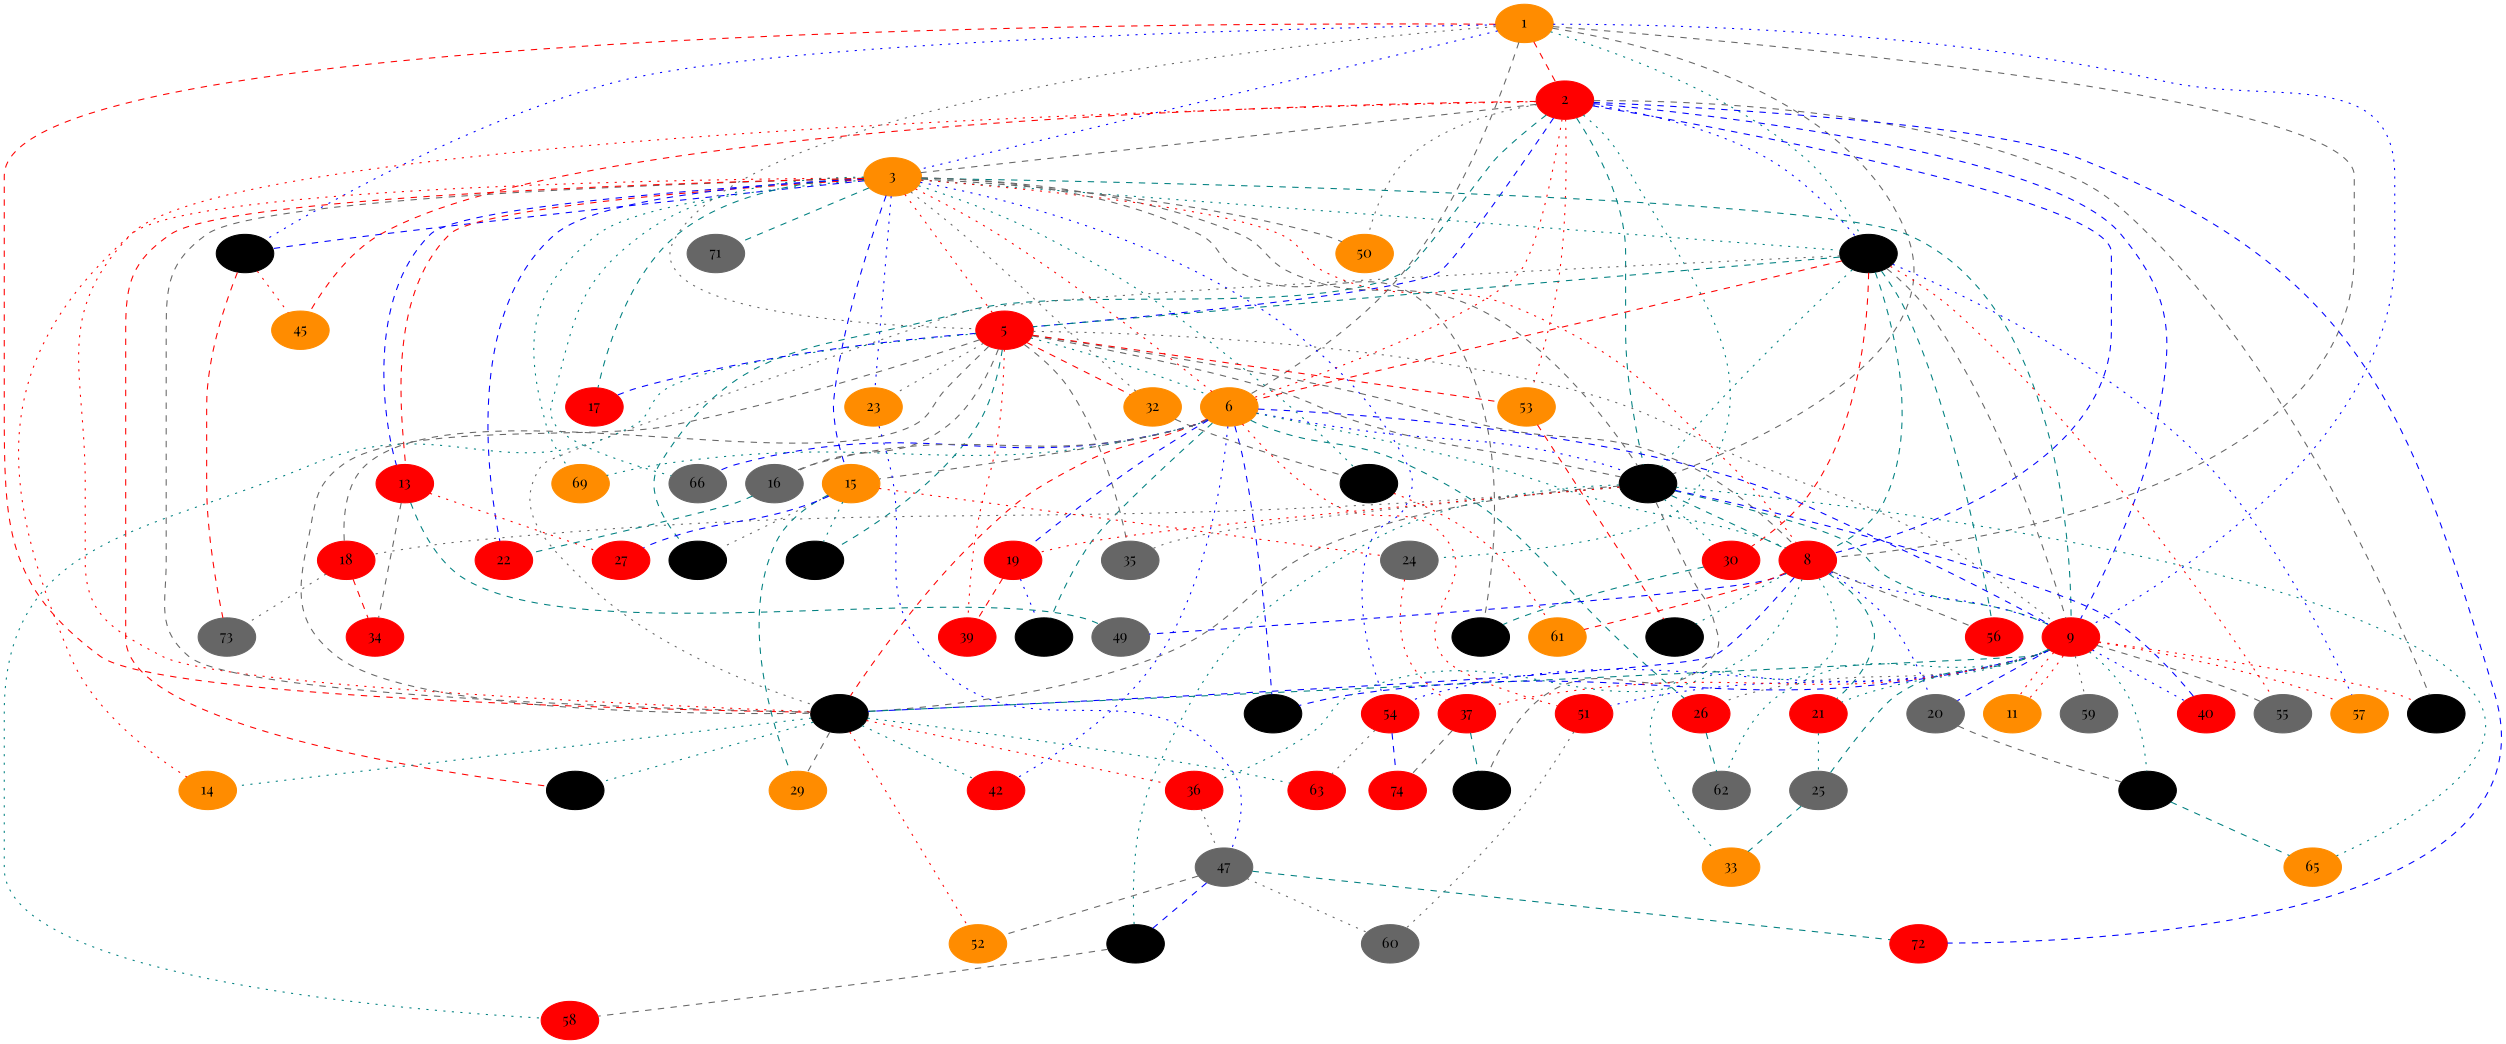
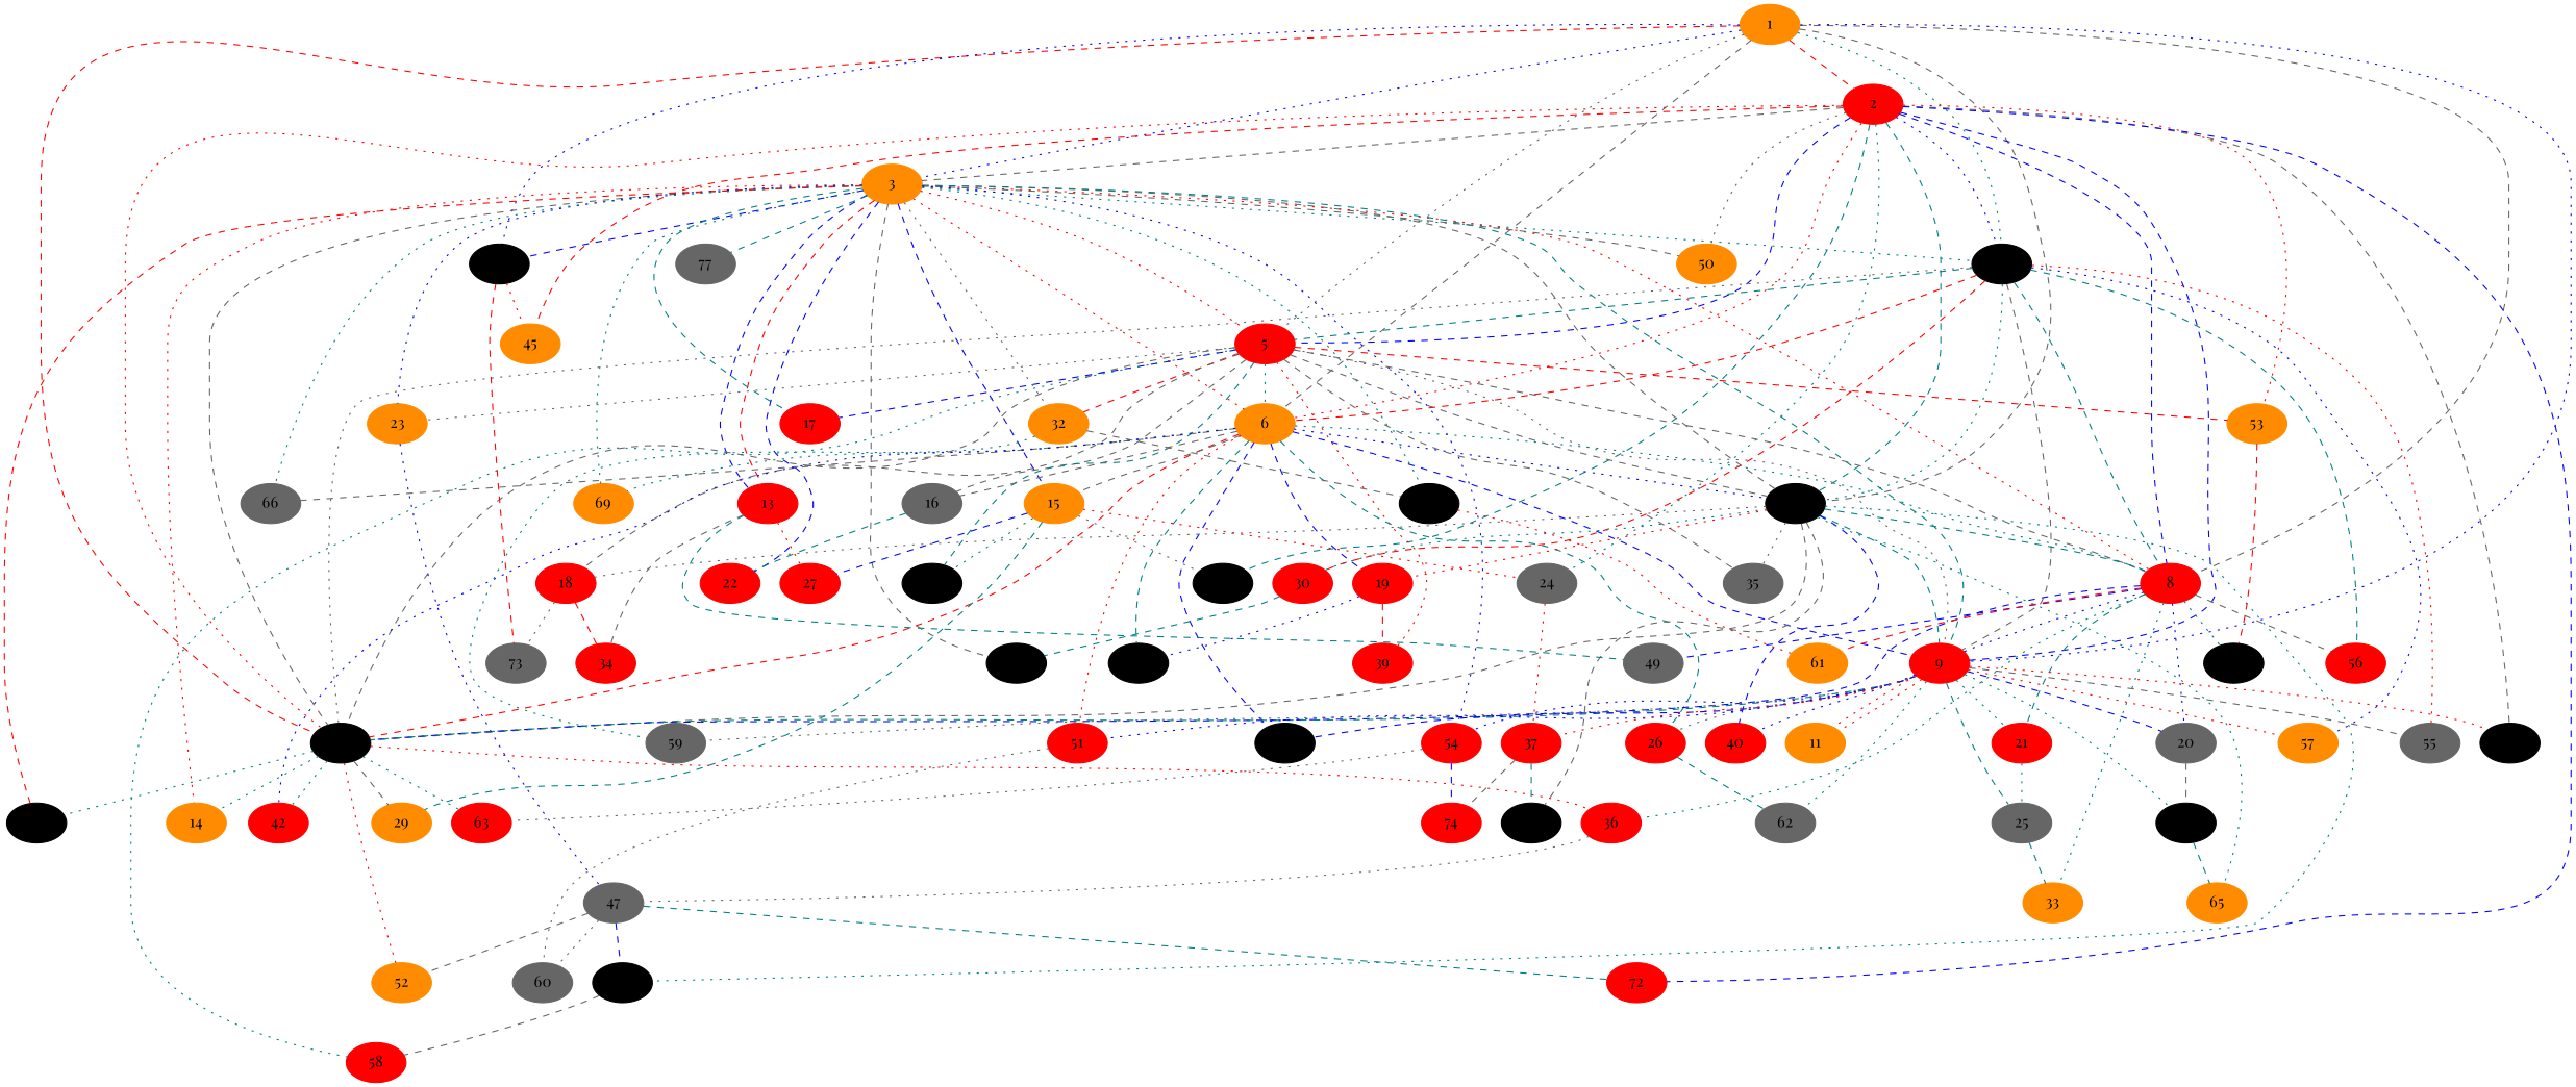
  graph {
    fontname="Playfair Display"
    node [color=red fontname="Playfair Display" style=filled]
    edge [color=teal fontname="Playfair Display" style=dashed]
    1 [color=darkorange]
    2
    3 [color=darkorange]
    4 [color=black]
    5
    6 [color=darkorange]
    7 [color=black]
    8
    9
    10 [color=black]
    38 [color=black]
    24 [color=gray40]
    28 [color=black]
    45 [color=darkorange]
    46 [color=black]
    50 [color=darkorange]
    53 [color=darkorange]
    72
    13
    14 [color=darkorange]
    15 [color=darkorange]
    17
    22
    23 [color=darkorange]
    31 [color=black]
    32 [color=darkorange]
    43 [color=black]
    54
    66 [color=gray40]
    67 [color=black]
    69 [color=darkorange]
-   71 [color=gray40]
+   71 [color=gray40 label=77]
    30
    55 [color=gray40]
    56
    57 [color=darkorange]
    16 [color=gray40]
    18
    35 [color=gray40]
    39
    58
    64 [color=black]
    12 [color=black]
    19
    26
    42
    51
    70 [color=black]
    40
    41 [color=black]
    48 [color=black]
    65 [color=darkorange]
    20 [color=gray40]
    21
    33 [color=darkorange]
    36
    49 [color=gray40]
    61 [color=darkorange]
    68 [color=black]
    11 [color=darkorange]
    25 [color=gray40]
    37
    44 [color=black]
    59 [color=gray40]
    62 [color=gray40]
    29 [color=darkorange]
    52 [color=darkorange]
    63
    73 [color=gray40]
    27
    34
    47 [color=gray40]
    74
    60 [color=gray40]
    1 -- 2 [color=red]
    1 -- 3 [color=blue style=dotted]
    1 -- 4 [style=dotted]
    1 -- 5 [color=gray40 style=dotted]
    1 -- 6 [color=gray40]
    1 -- 7 [color=gray40]
    1 -- 8 [color=gray40]
    1 -- 9 [color=blue style=dotted]
    1 -- 10 [color=red]
    1 -- 38 [color=blue style=dotted]
    2 -- 3 [color=gray40]
    2 -- 4 [color=blue style=dotted]
    2 -- 5 [color=blue]
    2 -- 6 [color=red style=dotted]
    2 -- 7
    2 -- 8 [color=blue]
    2 -- 9 [color=blue]
    2 -- 10 [color=red style=dotted]
    2 -- 24 [style=dotted]
    2 -- 28
    2 -- 45 [color=red]
    2 -- 46 [color=gray40]
    2 -- 50 [color=gray40 style=dotted]
    2 -- 53 [color=red style=dotted]
    2 -- 72 [color=blue]
    3 -- 4 [style=dotted]
    3 -- 5 [color=red style=dotted]
    3 -- 6 [color=red style=dotted]
    3 -- 7 [color=gray40]
    3 -- 8 [color=red style=dotted]
    3 -- 9
    3 -- 10 [color=gray40]
    3 -- 38 [color=blue]
    3 -- 50 [color=gray40]
    3 -- 13 [color=blue]
    3 -- 13 [color=red]
    3 -- 14 [color=red style=dotted]
    3 -- 15 [color=blue]
    3 -- 17
    3 -- 22 [color=blue]
    3 -- 23 [color=blue style=dotted]
    3 -- 31 [color=red]
    3 -- 32 [color=gray40 style=dotted]
    3 -- 43 [style=dotted]
    3 -- 54 [color=blue style=dotted]
    3 -- 66 [style=dotted]
    3 -- 67 [color=gray40]
    3 -- 69 [style=dotted]
    3 -- 71
    4 -- 5
    4 -- 6 [color=red]
    4 -- 7 [style=dotted]
    4 -- 8
    4 -- 9 [color=gray40]
    4 -- 10 [color=gray40 style=dotted]
    4 -- 30 [color=red]
    4 -- 55 [color=red style=dotted]
    4 -- 56
    4 -- 57 [color=blue style=dotted]
    5 -- 6 [style=dotted]
    5 -- 7 [color=gray40]
    5 -- 8 [color=gray40]
    5 -- 9 [color=gray40 style=dotted]
    5 -- 10 [color=gray40]
    5 -- 53 [color=red]
    5 -- 17 [color=blue]
    5 -- 23 [color=gray40 style=dotted]
    5 -- 32 [color=red]
    5 -- 16 [color=gray40]
    5 -- 18 [color=gray40]
    5 -- 35 [color=gray40]
    5 -- 39 [color=red style=dotted]
    5 -- 58 [style=dotted]
    5 -- 64
    6 -- 7 [color=blue style=dotted]
    6 -- 8 [style=dotted]
    6 -- 9 [color=blue]
    6 -- 10 [color=red]
    6 -- 15 [color=gray40]
-   6 -- 66 [color=blue]
+   6 -- 66 [color=gray40]
    6 -- 69 [style=dotted]
    6 -- 16 [color=gray40]
    6 -- 12 [color=blue]
    6 -- 19 [color=blue]
    6 -- 26
    6 -- 42 [color=blue style=dotted]
    6 -- 51 [color=red style=dotted]
    6 -- 70
    7 -- 8
    7 -- 9
    7 -- 10 [color=gray40]
    7 -- 30 [style=dotted]
    7 -- 18 [color=gray40 style=dotted]
    7 -- 35 [color=gray40 style=dotted]
    7 -- 19 [color=red style=dotted]
    7 -- 40 [color=blue]
    7 -- 41 [color=gray40]
    7 -- 48 [style=dotted]
    7 -- 65 [style=dotted]
    8 -- 9 [color=blue style=dotted]
    8 -- 10 [color=blue]
    8 -- 56 [color=gray40]
    8 -- 20 [color=blue style=dotted]
    8 -- 21
    8 -- 33 [style=dotted]
    8 -- 36 [style=dotted]
    8 -- 49 [color=blue]
    8 -- 61 [color=red]
    8 -- 68 [style=dotted]
    9 -- 10
    9 -- 46 [color=red style=dotted]
    9 -- 54 [color=blue style=dotted]
    9 -- 55 [color=gray40]
    9 -- 57 [color=red style=dotted]
    9 -- 12 [color=blue]
    9 -- 26 [color=gray40 style=dotted]
    9 -- 51 [color=blue style=dotted]
    9 -- 40 [color=blue style=dotted]
    9 -- 20 [color=blue]
    9 -- 21 [style=dotted]
    9 -- 11 [color=red style=dotted]
    9 -- 11 [color=red style=dotted]
    9 -- 25
    9 -- 37 [color=red style=dotted]
    9 -- 44 [style=dotted]
    9 -- 59 [color=gray40 style=dotted]
    9 -- 62 [style=dotted]
    10 -- 14 [style=dotted]
    10 -- 31 [style=dotted]
    10 -- 42 [style=dotted]
    10 -- 36 [color=red style=dotted]
    10 -- 29 [color=gray40]
    10 -- 52 [color=red style=dotted]
    10 -- 63 [style=dotted]
    38 -- 45 [color=red style=dotted]
    38 -- 73 [color=red]
    24 -- 37 [color=red style=dotted]
    53 -- 68 [color=red]
    13 -- 49
    13 -- 27 [color=red style=dotted]
    13 -- 34 [color=gray40]
    15 -- 24 [color=red style=dotted]
    15 -- 28 [color=gray40 style=dotted]
    15 -- 64 [style=dotted]
    15 -- 29
    15 -- 27 [color=blue]
    23 -- 47 [color=blue style=dotted]
    32 -- 43 [color=gray40]
+   32 -- 59 [style=dotted]
    43 -- 61 [color=red style=dotted]
    54 -- 63 [color=gray40 style=dotted]
    54 -- 74 [color=blue]
    30 -- 67
    16 -- 22
    18 -- 73 [color=gray40 style=dotted]
    18 -- 34 [color=red]
    19 -- 39 [color=red]
    19 -- 70 [color=blue style=dotted]
    26 -- 62
    51 -- 60 [color=gray40 style=dotted]
    48 -- 58 [color=gray40]
    20 -- 44 [color=gray40]
    21 -- 25 [style=dotted]
    36 -- 47 [color=gray40 style=dotted]
    25 -- 33
    37 -- 41
    37 -- 74 [color=gray40]
    44 -- 65
    47 -- 72
    47 -- 48 [color=blue]
    47 -- 52 [color=gray40]
    47 -- 60 [color=gray40 style=dotted]
  }
